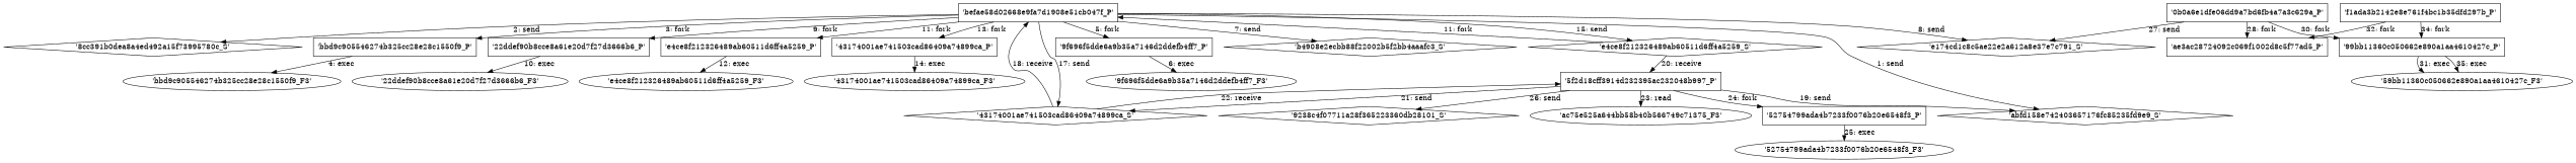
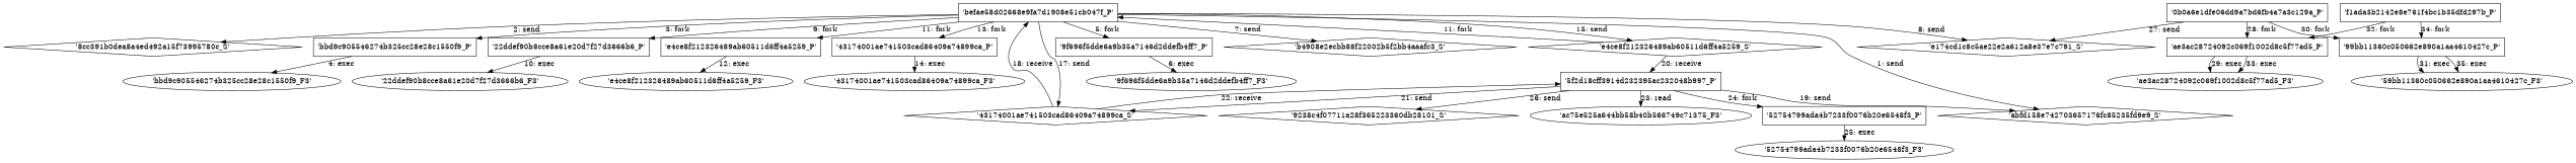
  digraph {
    engine=neato
    fixedsize=false
    fontname="DejaVu Serif"
    fontsize=10
    nodesep=0.3
    rankdir=TB
    ranksep=0
    splines=true
    node [fontname="DejaVu Serif" node_type=Process shape=box]
    edge [fontname="DejaVu Serif"]
-   "'abfd158e742703657176fc85235fd9e9_S'" [node_type=Socket shape=diamond label="'abfd158e742403657176fc85235fd9e9_S'"]
+   "'abfd158e742703657176fc85235fd9e9_S'" [node_type=Socket shape=diamond]
    "'befae58d02668e9fa7d1908e51cb047f_P'"
    "'8cc391b0dea8a4ed492a15f73995780c_S'" [node_type=Socket shape=diamond]
    "'bbd9c905546274b325cc28e28c1550f9_P'"
    "'9f696f5dde6a9b35a7146d2ddefb4ff7_P'"
    "'b4908e2ecbb88f22002b5f2bb4aaafc3_S'" [node_type=Socket shape=diamond]
    "'e174cd1c8c5ae22e2a612a8e37e7c791_S'" [node_type=Socket shape=diamond]
    "'22ddef90b8cce8a61e20d7f27d3666b6_P'"
    "'e4ce8f212326489ab60511d6ff4a5259_P'"
    "'43174001ae741503cad86409a74899ca_P'"
    "'e4ce8f212326489ab60511d6ff4a5259_S'" [node_type=Socket shape=diamond]
    "'43174001ae741503cad86409a74899ca_S'" [node_type=Socket shape=diamond]
    "'bbd9c905546274b325cc28e28c1550f9_F3'" [node_type=File shape=ellipse]
    "'9f696f5dde6a9b35a7146d2ddefb4ff7_F3'" [node_type=File shape=ellipse]
    "'22ddef90b8cce8a61e20d7f27d3666b6_F3'" [node_type=File shape=ellipse]
    "'e4ce8f212326489ab60511d6ff4a5259_F3'" [node_type=File shape=ellipse]
    "'43174001ae741503cad86409a74899ca_F3'" [node_type=File shape=ellipse]
    "'5f2d18cff3914d232395ac232048b997_P'"
    "'ac75e525a644bb58b40b566749c71375_F3'" [node_type=file shape=ellipse]
    "'52754799ada4b7233f0076b20e6548f3_P'"
    "'9238c4f07711a28f365223360db28101_S'" [node_type=Socket shape=diamond]
    "'52754799ada4b7233f0076b20e6548f3_F3'" [node_type=File shape=ellipse]
-   "'0b0a6e1dfe06dd9a7bd6fb4a7a3c129a_P'" [label="'0b0a6e1dfe06dd9a7bd6fb4a7a3c629a_P'"]
+   "'0b0a6e1dfe06dd9a7bd6fb4a7a3c129a_P'"
    "'ae3ac28724092c069f1002d8c5f77ad5_P'"
    "'99bb11360c050662e890a1aa4610427c_P'"
+   "'ae3ac28724092c069f1002d8c5f77ad5_F3'" [node_type=File shape=ellipse]
    n27 [label="'59bb11360c050662e890a1aa4610427c_F3'" node_type=File shape=ellipse]
    "'f1ada3b2142e8e761f4bc1b35dfd297b_P'"
    "'befae58d02668e9fa7d1908e51cb047f_P'" -> "'abfd158e742703657176fc85235fd9e9_S'" [label="1: send"]
    "'befae58d02668e9fa7d1908e51cb047f_P'" -> "'8cc391b0dea8a4ed492a15f73995780c_S'" [label="2: send"]
    "'befae58d02668e9fa7d1908e51cb047f_P'" -> "'bbd9c905546274b325cc28e28c1550f9_P'" [label="3: fork"]
    "'befae58d02668e9fa7d1908e51cb047f_P'" -> "'9f696f5dde6a9b35a7146d2ddefb4ff7_P'" [label="5: fork"]
    "'befae58d02668e9fa7d1908e51cb047f_P'" -> "'b4908e2ecbb88f22002b5f2bb4aaafc3_S'" [label="7: send"]
    "'befae58d02668e9fa7d1908e51cb047f_P'" -> "'e174cd1c8c5ae22e2a612a8e37e7c791_S'" [label="8: send"]
    "'befae58d02668e9fa7d1908e51cb047f_P'" -> "'22ddef90b8cce8a61e20d7f27d3666b6_P'" [label="9: fork"]
    "'befae58d02668e9fa7d1908e51cb047f_P'" -> "'e4ce8f212326489ab60511d6ff4a5259_P'" [label="11: fork"]
    "'befae58d02668e9fa7d1908e51cb047f_P'" -> "'43174001ae741503cad86409a74899ca_P'" [label="13: fork"]
    "'befae58d02668e9fa7d1908e51cb047f_P'" -> "'e4ce8f212326489ab60511d6ff4a5259_S'" [label="15: send"]
    "'befae58d02668e9fa7d1908e51cb047f_P'" -> "'43174001ae741503cad86409a74899ca_S'" [label="17: send"]
    "'bbd9c905546274b325cc28e28c1550f9_P'" -> "'bbd9c905546274b325cc28e28c1550f9_F3'" [label="4: exec"]
    "'9f696f5dde6a9b35a7146d2ddefb4ff7_P'" -> "'9f696f5dde6a9b35a7146d2ddefb4ff7_F3'" [label="6: exec"]
    "'22ddef90b8cce8a61e20d7f27d3666b6_P'" -> "'22ddef90b8cce8a61e20d7f27d3666b6_F3'" [label="10: exec"]
    "'e4ce8f212326489ab60511d6ff4a5259_P'" -> "'e4ce8f212326489ab60511d6ff4a5259_F3'" [label="12: exec"]
    "'43174001ae741503cad86409a74899ca_P'" -> "'43174001ae741503cad86409a74899ca_F3'" [label="14: exec"]
    "'e4ce8f212326489ab60511d6ff4a5259_S'" -> "'befae58d02668e9fa7d1908e51cb047f_P'" [label="11: fork"]
    "'e4ce8f212326489ab60511d6ff4a5259_S'" -> "'5f2d18cff3914d232395ac232048b997_P'" [label="20: receive"]
    "'43174001ae741503cad86409a74899ca_S'" -> "'befae58d02668e9fa7d1908e51cb047f_P'" [label="18: receive"]
    "'43174001ae741503cad86409a74899ca_S'" -> "'5f2d18cff3914d232395ac232048b997_P'" [label="22: receive"]
    "'5f2d18cff3914d232395ac232048b997_P'" -> "'abfd158e742703657176fc85235fd9e9_S'" [label="19: send"]
    "'5f2d18cff3914d232395ac232048b997_P'" -> "'43174001ae741503cad86409a74899ca_S'" [label="21: send"]
    "'5f2d18cff3914d232395ac232048b997_P'" -> "'ac75e525a644bb58b40b566749c71375_F3'" [label="23: read"]
    "'5f2d18cff3914d232395ac232048b997_P'" -> "'52754799ada4b7233f0076b20e6548f3_P'" [label="24: fork"]
    "'5f2d18cff3914d232395ac232048b997_P'" -> "'9238c4f07711a28f365223360db28101_S'" [label="26: send"]
    "'52754799ada4b7233f0076b20e6548f3_P'" -> "'52754799ada4b7233f0076b20e6548f3_F3'" [label="25: exec"]
    "'0b0a6e1dfe06dd9a7bd6fb4a7a3c129a_P'" -> "'e174cd1c8c5ae22e2a612a8e37e7c791_S'" [label="27: send"]
    "'0b0a6e1dfe06dd9a7bd6fb4a7a3c129a_P'" -> "'ae3ac28724092c069f1002d8c5f77ad5_P'" [label="28: fork"]
    "'0b0a6e1dfe06dd9a7bd6fb4a7a3c129a_P'" -> "'99bb11360c050662e890a1aa4610427c_P'" [label="30: fork"]
+   "'ae3ac28724092c069f1002d8c5f77ad5_P'" -> "'ae3ac28724092c069f1002d8c5f77ad5_F3'" [label="29: exec"]
+   "'ae3ac28724092c069f1002d8c5f77ad5_P'" -> "'ae3ac28724092c069f1002d8c5f77ad5_F3'" [label="33: exec"]
    "'99bb11360c050662e890a1aa4610427c_P'" -> n27 [label="31: exec"]
    "'99bb11360c050662e890a1aa4610427c_P'" -> n27 [label="35: exec"]
    "'f1ada3b2142e8e761f4bc1b35dfd297b_P'" -> "'ae3ac28724092c069f1002d8c5f77ad5_P'" [label="32: fork"]
    "'f1ada3b2142e8e761f4bc1b35dfd297b_P'" -> "'99bb11360c050662e890a1aa4610427c_P'" [label="34: fork"]
  }
